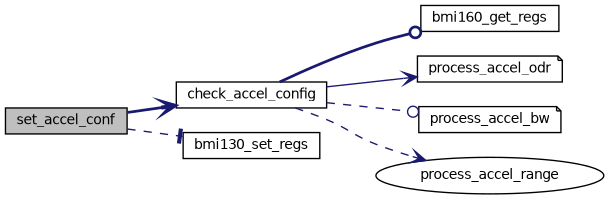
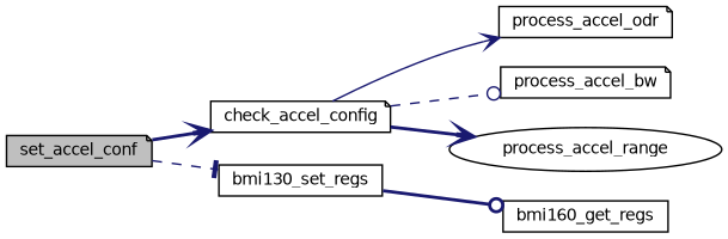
  digraph {
    rankdir=LR
    node [color=black fillcolor=white fontname=Helvetica fontsize=10 shape=box style=filled]
    edge [arrowhead=vee color=midnightblue fontname=Helvetica fontsize=10 labelfontname=Helvetica labelfontsize=10 style=dashed]
-   n1 [fillcolor=grey75 fontcolor=black height=0.2 label=set_accel_conf width=0.4]
-   n2 [height=0.2 label=check_accel_config width=0.4]
+   n1 [fillcolor=grey75 fontcolor=black height=0.2 label=set_accel_conf shape=note width=0.4]
+   n2 [height=0.2 label=check_accel_config shape=note width=0.4]
    n3 [height=0.2 label=bmi130_set_regs width=0.4]
    n4 [height=0.2 label=bmi160_get_regs width=0.4]
    n5 [height=0.2 label=process_accel_odr shape=note width=0.4]
    n6 [height=0.2 label=process_accel_bw shape=note width=0.4]
    n7 [height=0.2 label=process_accel_range shape=ellipse width=0.4]
    n1 -> n2 [style=bold]
    n1 -> n3 [arrowhead=tee]
-   n2 -> n4 [arrowhead=odot style=bold]
+   n3 -> n4 [arrowhead=odot style=bold]
    n2 -> n5 [style=solid]
    n2 -> n6 [arrowhead=odot]
-   n2 -> n7
+   n2 -> n7 [style=bold]
  }
